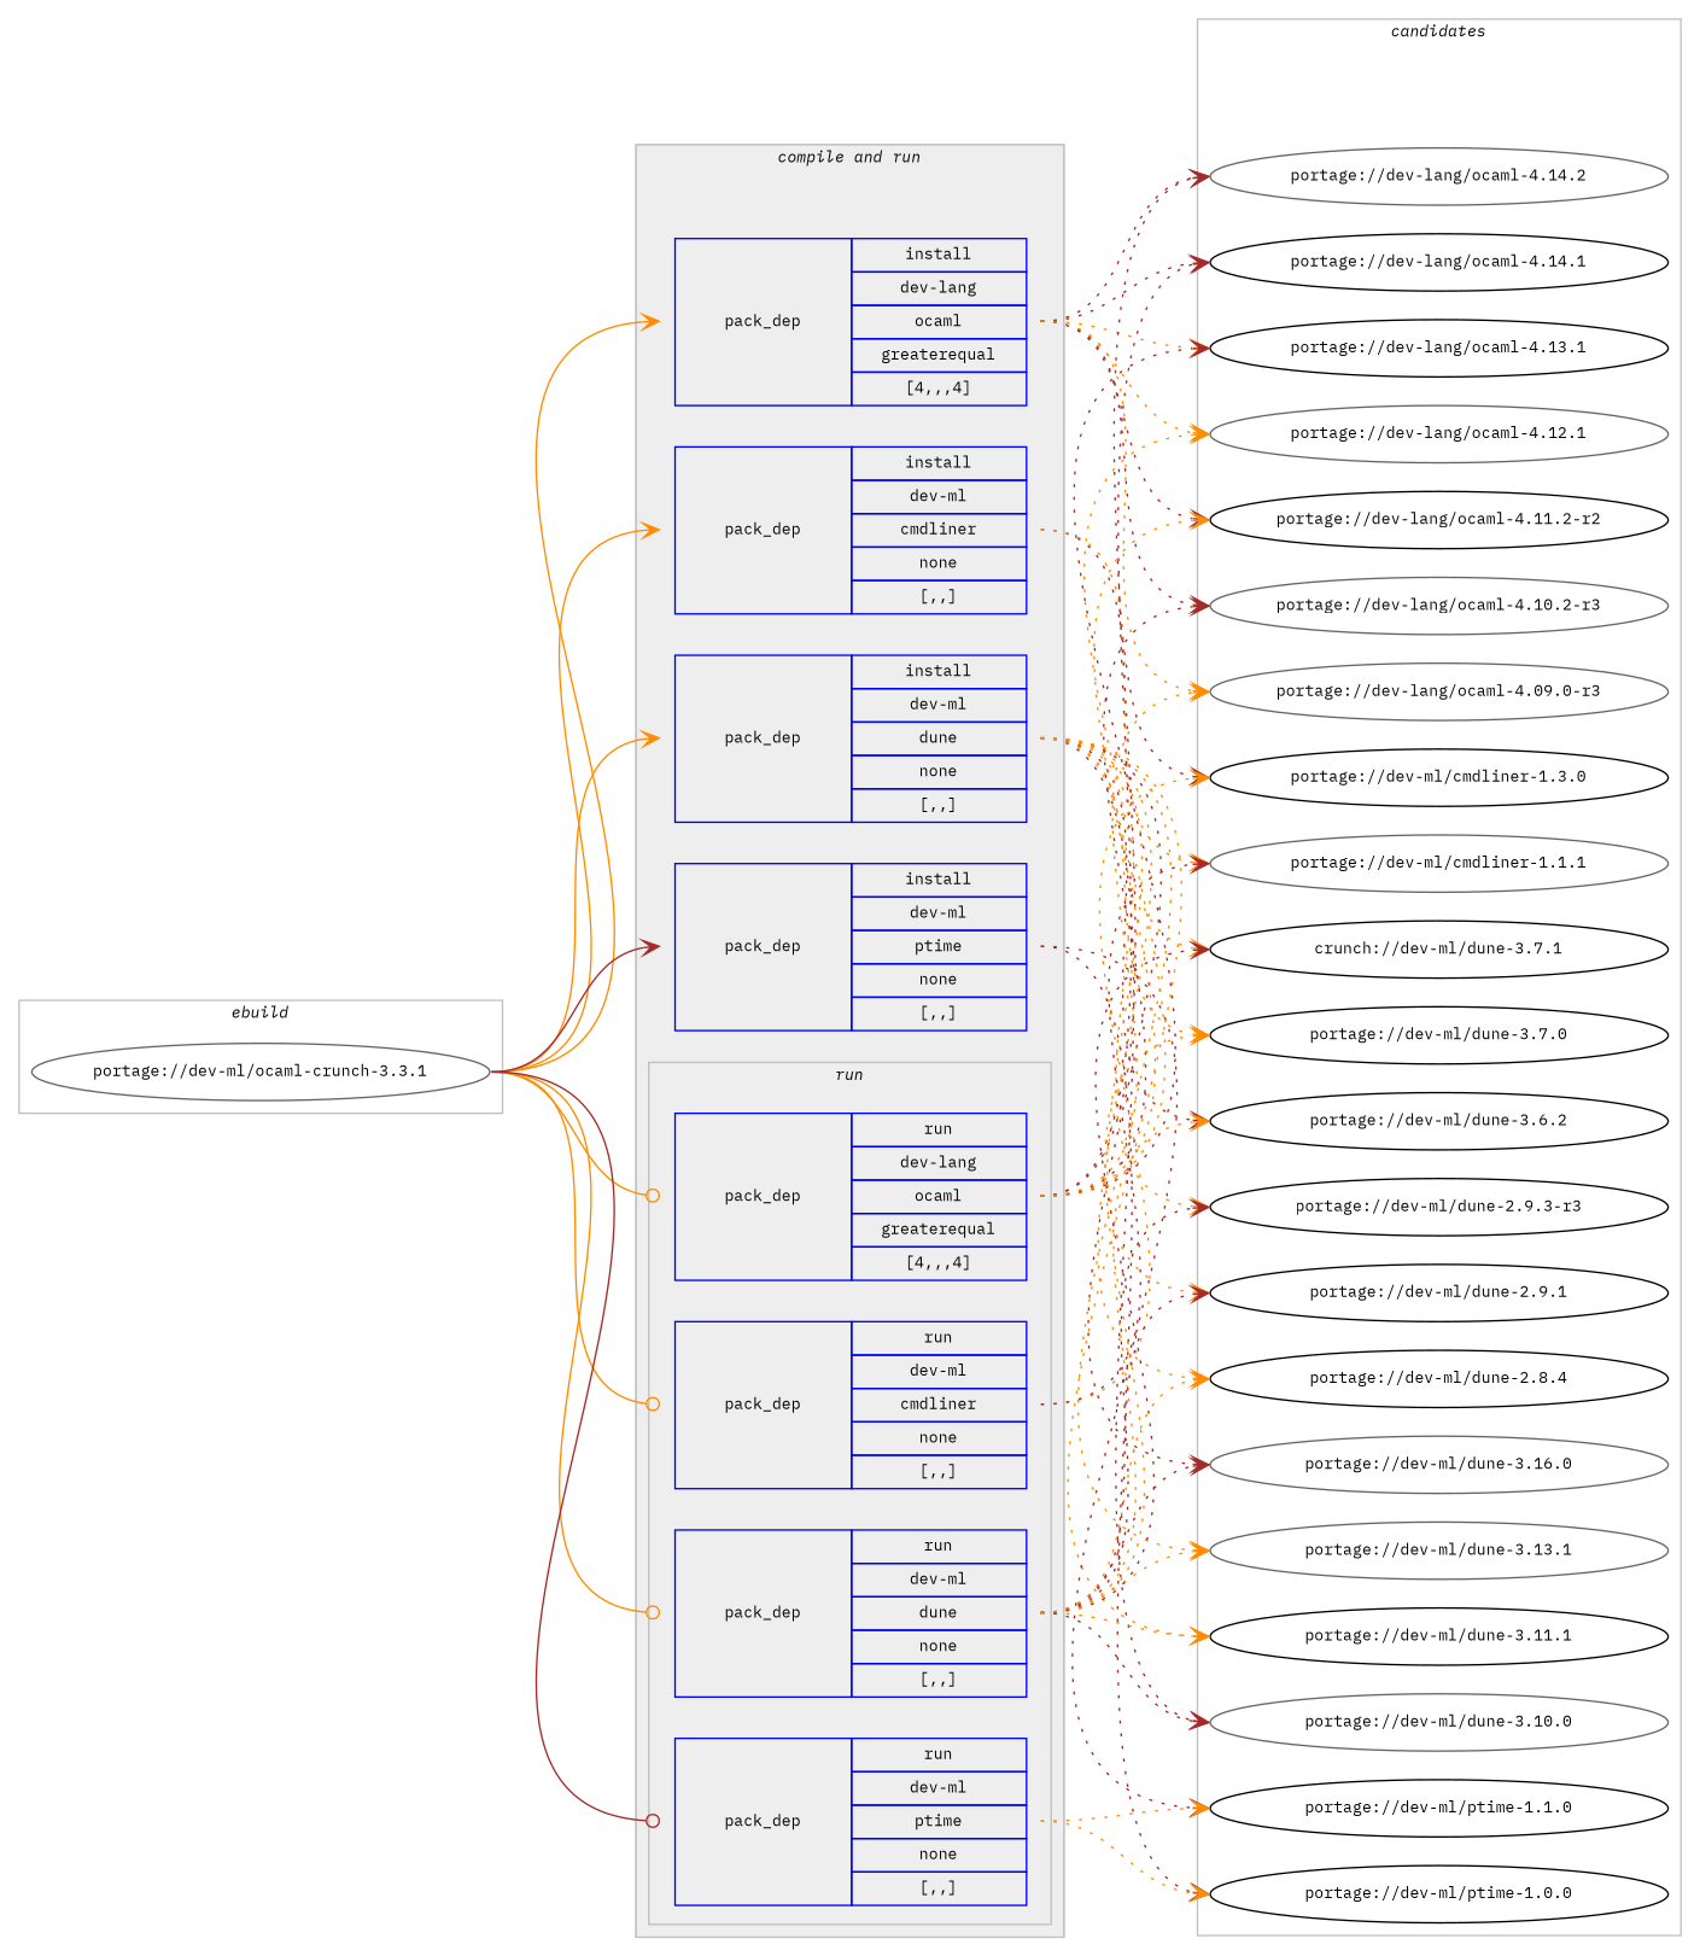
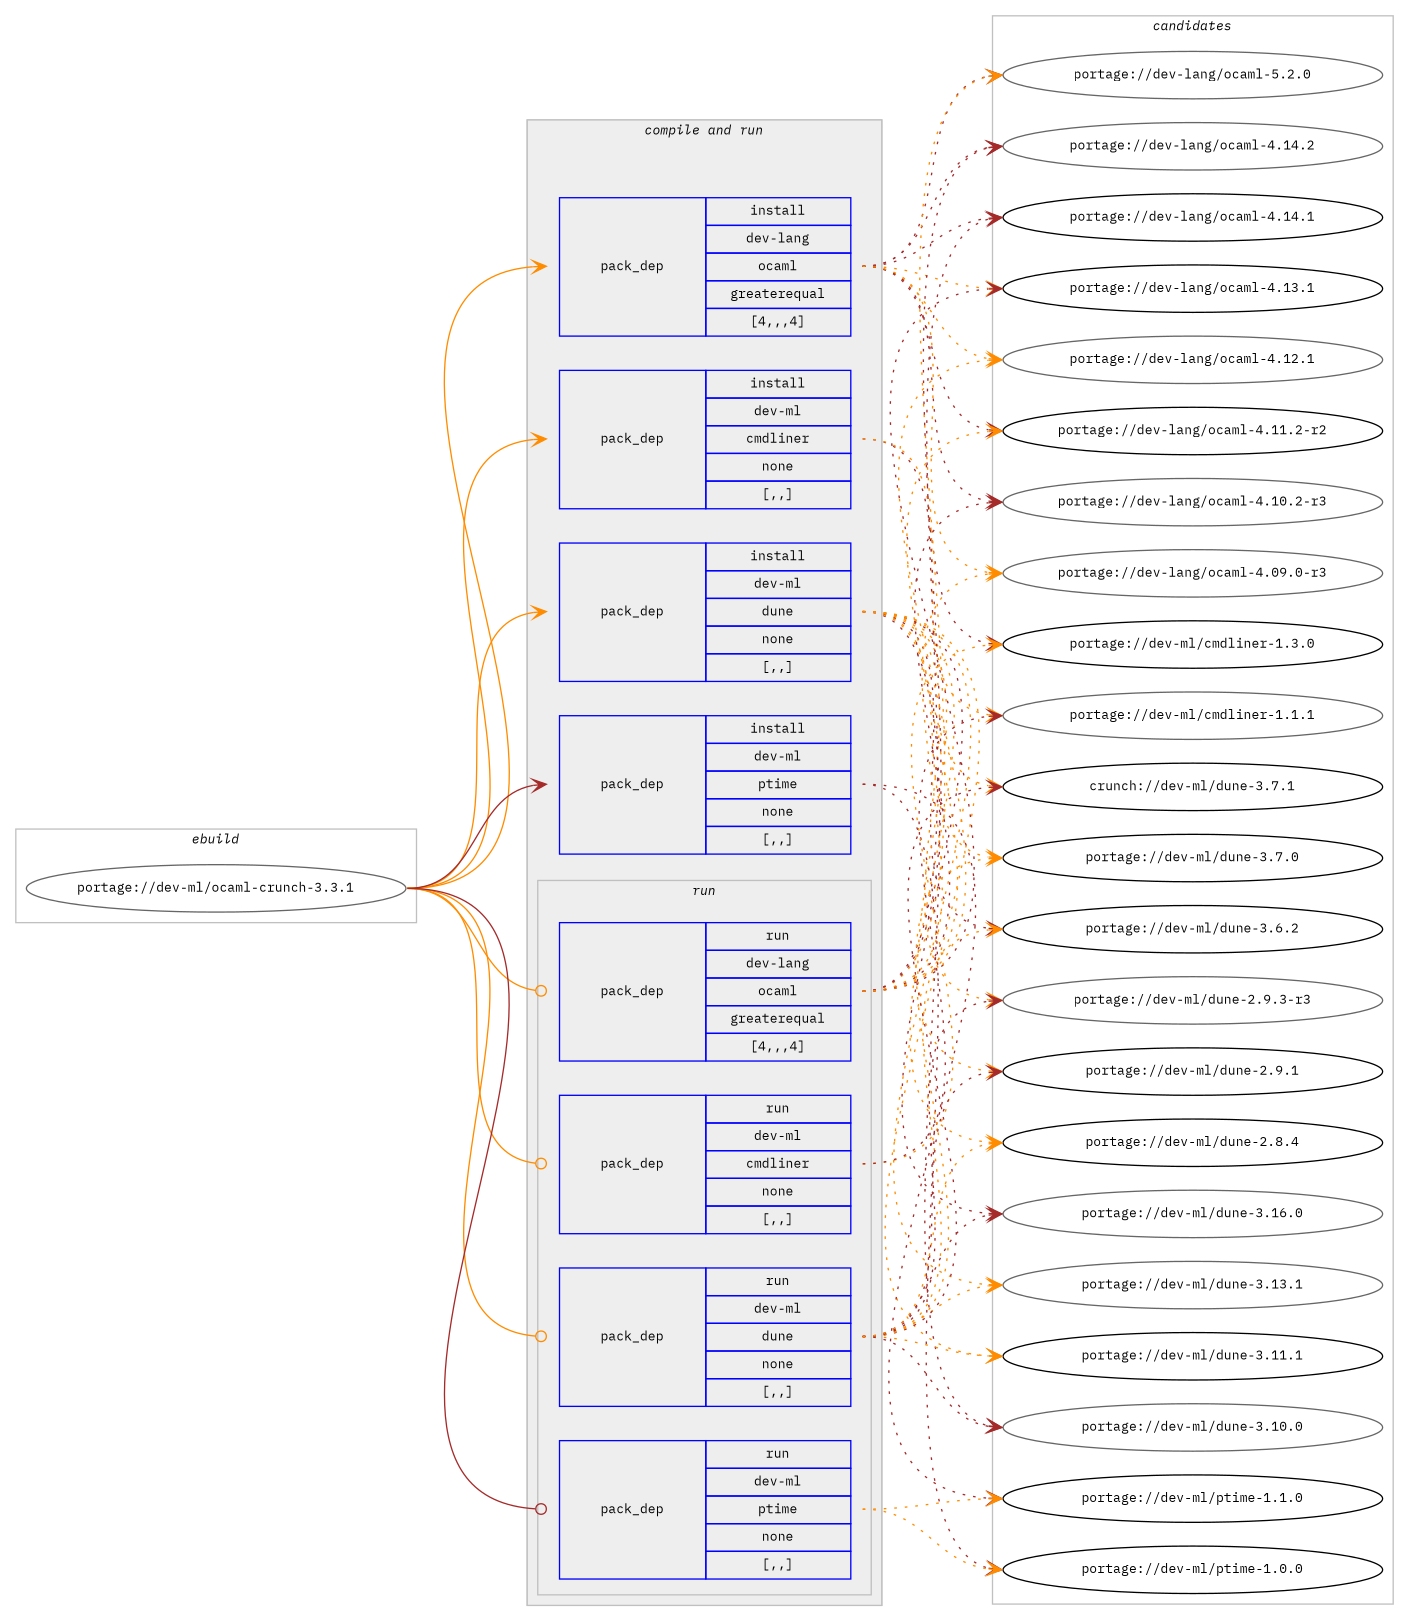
  digraph {
    compound=true
    concentrate=true
    fontname="IBM Plex Mono"
    fontsize=10
    newrank=true
    rankdir=LR
    ranksep=1.5
    node [color=black fontname="IBM Plex Mono" fontsize=10]
    edge [arrowhead=vee color=darkorange fontname="IBM Plex Mono" headport=w style=dotted tailport=e weight=100]
    n1 [color=gray40 label="portage://dev-ml/ocaml-crunch-3.3.1" width=4]
    n2 [color=blue label=<<TABLE BORDER="0" CELLBORDER="1" CELLSPACING="0" CELLPADDING="4" WIDTH="220"><TR><TD ROWSPAN="6" CELLPADDING="30">pack_dep</TD></TR><TR><TD WIDTH="110">install</TD></TR><TR><TD>dev-lang</TD></TR><TR><TD>ocaml</TD></TR><TR><TD>greaterequal</TD></TR><TR><TD>[4,,,4]</TD></TR></TABLE>> shape=none]
    n3 [color=blue label=<<TABLE BORDER="0" CELLBORDER="1" CELLSPACING="0" CELLPADDING="4" WIDTH="220"><TR><TD ROWSPAN="6" CELLPADDING="30">pack_dep</TD></TR><TR><TD WIDTH="110">install</TD></TR><TR><TD>dev-ml</TD></TR><TR><TD>cmdliner</TD></TR><TR><TD>none</TD></TR><TR><TD>[,,]</TD></TR></TABLE>> shape=none]
    n4 [color=blue label=<<TABLE BORDER="0" CELLBORDER="1" CELLSPACING="0" CELLPADDING="4" WIDTH="220"><TR><TD ROWSPAN="6" CELLPADDING="30">pack_dep</TD></TR><TR><TD WIDTH="110">install</TD></TR><TR><TD>dev-ml</TD></TR><TR><TD>dune</TD></TR><TR><TD>none</TD></TR><TR><TD>[,,]</TD></TR></TABLE>> shape=none]
    n5 [color=blue label=<<TABLE BORDER="0" CELLBORDER="1" CELLSPACING="0" CELLPADDING="4" WIDTH="220"><TR><TD ROWSPAN="6" CELLPADDING="30">pack_dep</TD></TR><TR><TD WIDTH="110">install</TD></TR><TR><TD>dev-ml</TD></TR><TR><TD>ptime</TD></TR><TR><TD>none</TD></TR><TR><TD>[,,]</TD></TR></TABLE>> shape=none]
    n6 [color=blue label=<<TABLE BORDER="0" CELLBORDER="1" CELLSPACING="0" CELLPADDING="4" WIDTH="220"><TR><TD ROWSPAN="6" CELLPADDING="30">pack_dep</TD></TR><TR><TD WIDTH="110">run</TD></TR><TR><TD>dev-lang</TD></TR><TR><TD>ocaml</TD></TR><TR><TD>greaterequal</TD></TR><TR><TD>[4,,,4]</TD></TR></TABLE>> shape=none]
    n7 [color=blue label=<<TABLE BORDER="0" CELLBORDER="1" CELLSPACING="0" CELLPADDING="4" WIDTH="220"><TR><TD ROWSPAN="6" CELLPADDING="30">pack_dep</TD></TR><TR><TD WIDTH="110">run</TD></TR><TR><TD>dev-ml</TD></TR><TR><TD>cmdliner</TD></TR><TR><TD>none</TD></TR><TR><TD>[,,]</TD></TR></TABLE>> shape=none]
    n8 [color=blue label=<<TABLE BORDER="0" CELLBORDER="1" CELLSPACING="0" CELLPADDING="4" WIDTH="220"><TR><TD ROWSPAN="6" CELLPADDING="30">pack_dep</TD></TR><TR><TD WIDTH="110">run</TD></TR><TR><TD>dev-ml</TD></TR><TR><TD>dune</TD></TR><TR><TD>none</TD></TR><TR><TD>[,,]</TD></TR></TABLE>> shape=none]
    n9 [color=blue label=<<TABLE BORDER="0" CELLBORDER="1" CELLSPACING="0" CELLPADDING="4" WIDTH="220"><TR><TD ROWSPAN="6" CELLPADDING="30">pack_dep</TD></TR><TR><TD WIDTH="110">run</TD></TR><TR><TD>dev-ml</TD></TR><TR><TD>ptime</TD></TR><TR><TD>none</TD></TR><TR><TD>[,,]</TD></TR></TABLE>> shape=none]
+   n10 [color=gray40 label="portage://dev-lang/ocaml-5.2.0" width=4]
    n11 [color=gray40 label="portage://dev-lang/ocaml-4.14.2" width=4]
    n12 [label="portage://dev-lang/ocaml-4.14.1" width=4]
    n13 [label="portage://dev-lang/ocaml-4.13.1" width=4]
    n14 [color=gray40 label="portage://dev-lang/ocaml-4.12.1" width=4]
    n15 [label="portage://dev-lang/ocaml-4.11.2-r2" width=4]
    n16 [color=gray40 label="portage://dev-lang/ocaml-4.10.2-r3" width=4]
    n17 [color=gray40 label="portage://dev-lang/ocaml-4.09.0-r3" width=4]
    n18 [label="portage://dev-ml/cmdliner-1.3.0" width=4]
    n19 [color=gray40 label="portage://dev-ml/cmdliner-1.1.1" width=4]
    n20 [color=gray40 label="portage://dev-ml/dune-3.16.0" width=4]
    n21 [color=gray40 label="portage://dev-ml/dune-3.13.1" width=4]
    n22 [label="portage://dev-ml/dune-3.11.1" width=4]
    n23 [color=gray40 label="portage://dev-ml/dune-3.10.0" width=4]
    n24 [label="crunch://dev-ml/dune-3.7.1" width=4]
    n25 [label="portage://dev-ml/dune-3.7.0" width=4]
    n26 [label="portage://dev-ml/dune-3.6.2" width=4]
-   n27 [label="portage://dev-ml/dune-2.9.3-r3" width=4]
+   n27 [color=gray40 label="portage://dev-ml/dune-2.9.3-r3" width=4]
    n28 [label="portage://dev-ml/dune-2.9.1" width=4]
    n29 [label="portage://dev-ml/dune-2.8.4" width=4]
    n30 [label="portage://dev-ml/ptime-1.1.0" width=4]
    n31 [label="portage://dev-ml/ptime-1.0.0" width=4]
    subgraph cluster_1 {
      color=gray
      label=<<i>ebuild</i>>
      n1
    }
    subgraph cluster_2 {
      color=gray
      label=<<i>dependencies</i>>
      subgraph cluster_3 {
        color=gray
        fillcolor="#eeeeee"
        label=<<i>compile</i>>
        style=filled
        subgraph sub_4 {
          color=gray
          fillcolor="#eeeeee"
          label=<<i>compile</i>>
          style=filled
          n2
        }
        subgraph sub_5 {
          color=gray
          fillcolor="#eeeeee"
          label=<<i>compile</i>>
          style=filled
          n3
        }
        subgraph sub_6 {
          color=gray
          fillcolor="#eeeeee"
          label=<<i>compile</i>>
          style=filled
          n4
        }
        subgraph sub_7 {
          color=gray
          fillcolor="#eeeeee"
          label=<<i>compile</i>>
          style=filled
          n5
        }
      }
      subgraph cluster_8 {
        color=gray
        fillcolor="#eeeeee"
        label=<<i>compile and run</i>>
        style=filled
      }
      subgraph cluster_9 {
        color=gray
        fillcolor="#eeeeee"
        label=<<i>run</i>>
        style=filled
        subgraph sub_10 {
          color=gray
          fillcolor="#eeeeee"
          label=<<i>run</i>>
          style=filled
          n6
        }
        subgraph sub_11 {
          color=gray
          fillcolor="#eeeeee"
          label=<<i>run</i>>
          style=filled
          n7
        }
        subgraph sub_12 {
          color=gray
          fillcolor="#eeeeee"
          label=<<i>run</i>>
          style=filled
          n8
        }
        subgraph sub_13 {
          color=gray
          fillcolor="#eeeeee"
          label=<<i>run</i>>
          style=filled
          n9
        }
      }
    }
    subgraph cluster_14 {
      color=gray
      label=<<i>candidates</i>>
      rank=same
      subgraph sub_15 {
        color=black
        label=<<i>candidates</i>>
        nodesep=1
        rank=same
+       n10
        n11
        n12
        n13
        n14
        n15
        n16
        n17
      }
      subgraph sub_16 {
        color=black
        label=<<i>candidates</i>>
        nodesep=1
        rank=same
        n18
        n19
      }
      subgraph sub_17 {
        color=black
        label=<<i>candidates</i>>
        nodesep=1
        rank=same
        n20
        n21
        n22
        n23
        n24
        n25
        n26
        n27
        n28
        n29
      }
      subgraph sub_18 {
        color=black
        label=<<i>candidates</i>>
        nodesep=1
        rank=same
+       n10
        n11
        n12
        n13
        n14
        n15
        n16
        n17
      }
      subgraph sub_19 {
        color=black
        label=<<i>candidates</i>>
        nodesep=1
        rank=same
        n30
        n31
      }
      subgraph sub_20 {
        color=black
        label=<<i>candidates</i>>
        nodesep=1
        rank=same
        n18
        n19
      }
      subgraph sub_21 {
        color=black
        label=<<i>candidates</i>>
        nodesep=1
        rank=same
        n20
        n21
        n22
        n23
        n24
        n25
        n26
        n27
        n28
        n29
      }
      subgraph sub_22 {
        color=black
        label=<<i>candidates</i>>
        nodesep=1
        rank=same
        n30
        n31
      }
    }
    n1 -> n2 [style=solid weight=20]
    n1 -> n3 [style=solid weight=20]
    n1 -> n4 [style=solid weight=20]
    n1 -> n5 [color=brown style=solid weight=20]
    n1 -> n6 [arrowhead=odot style=solid weight=20]
    n1 -> n7 [arrowhead=odot style=solid weight=20]
    n1 -> n8 [arrowhead=odot style=solid weight=20]
    n1 -> n9 [arrowhead=odot color=brown style=solid weight=20]
+   n2 -> n10 [color=brown]
    n2 -> n11 [color=brown]
    n2 -> n12 [color=brown]
    n2 -> n13
    n2 -> n14
    n2 -> n15 [color=brown]
    n2 -> n16 [color=brown]
    n2 -> n17
    n3 -> n18 [color=brown]
    n3 -> n19
    n4 -> n20 [color=brown]
    n4 -> n21
    n4 -> n22
    n4 -> n23 [color=brown]
    n4 -> n24
    n4 -> n25
    n4 -> n26 [color=brown]
    n4 -> n27
    n4 -> n28
    n4 -> n29
    n5 -> n30 [color=brown]
    n5 -> n31 [color=brown]
+   n6 -> n10
    n6 -> n11 [color=brown]
    n6 -> n12 [color=brown]
    n6 -> n13 [color=brown]
    n6 -> n14
    n6 -> n15
    n6 -> n16 [color=brown]
    n6 -> n17
    n7 -> n18
    n7 -> n19 [color=brown]
    n8 -> n20 [color=brown]
    n8 -> n21
    n8 -> n22
    n8 -> n23 [color=brown]
    n8 -> n24 [color=brown]
    n8 -> n25
    n8 -> n26
    n8 -> n27 [color=brown]
    n8 -> n28 [color=brown]
    n8 -> n29
    n9 -> n30
    n9 -> n31
  }
